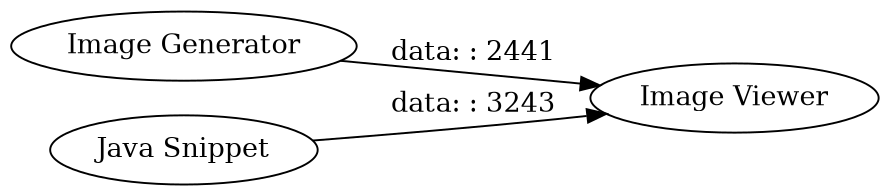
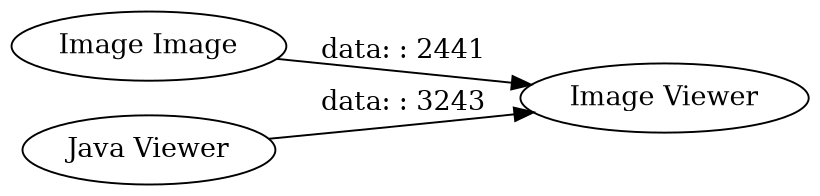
  digraph {
    rankdir=LR
-   n1 [label="Image Generator"]
+   n1 [label="Image Image"]
    n2 [label="Image Viewer"]
-   n3 [label="Java Snippet"]
+   n3 [label="Java Viewer"]
    n1 -> n2 [label="data: : 2441"]
    n3 -> n2 [label="data: : 3243"]
  }
